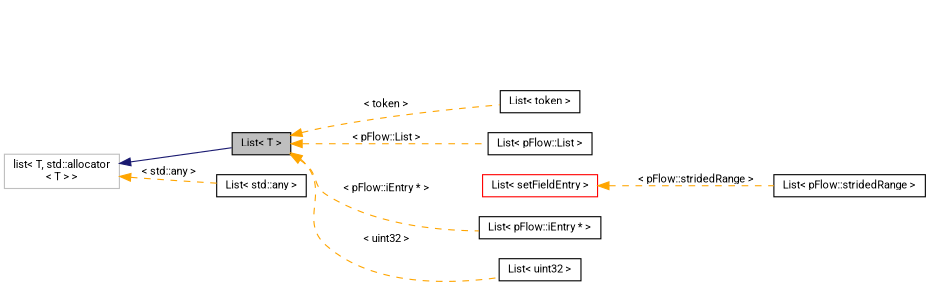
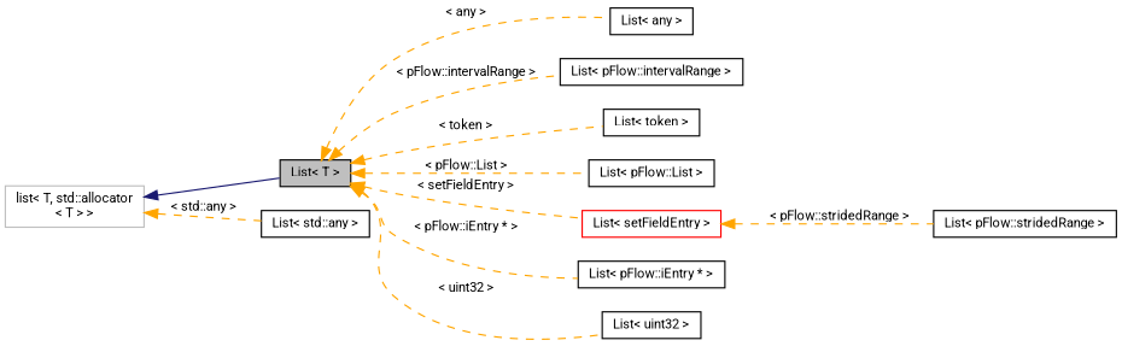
  digraph {
    fontname=Roboto
    rankdir=LR
    node [color=black fillcolor=white fontname=Roboto fontsize=10 shape=record style=filled]
    edge [color=orange dir=back fontname=Roboto fontsize=10 labelfontname=Helvetica labelfontsize=10 style=dashed]
    n1 [fillcolor=grey75 fontcolor=black height=0.2 label="List\< T \>" width=0.4]
+   n2 [height=0.2 label="List\< any \>" width=0.4]
+   n3 [height=0.2 label="List\< pFlow::intervalRange \>" width=0.4]
    n4 [height=0.2 label="List\< token \>" width=0.4]
    n5 [height=0.2 label="List\< pFlow::List \>" width=0.4]
    n6 [color=red height=0.2 label="List\< setFieldEntry \>" width=0.4]
    n7 [height=0.2 label="List\< pFlow::iEntry * \>" width=0.4]
    n8 [height=0.2 label="List\< uint32 \>" width=0.4]
    n9 [height=0.2 label="List\< pFlow::stridedRange \>" width=0.4]
    n10 [height=0.2 label="List\< std::any \>" width=0.4]
    n11 [color=grey75 height=0.2 label="list\< T, std::allocator\l\< T \> \>" width=0.4]
+   n1 -> n2 [label=" \< any \>"]
+   n1 -> n3 [label=" \< pFlow::intervalRange \>"]
    n1 -> n4 [label=" \< token \>"]
    n1 -> n5 [label=" \< pFlow::List \>"]
+   n1 -> n6 [label=" \< setFieldEntry \>"]
    n1 -> n7 [label=" \< pFlow::iEntry * \>"]
    n1 -> n8 [label=" \< uint32 \>"]
    n6 -> n9 [label=" \< pFlow::stridedRange \>"]
    n11 -> n1 [color=midnightblue style=solid]
    n11 -> n10 [label=" \< std::any \>"]
  }
